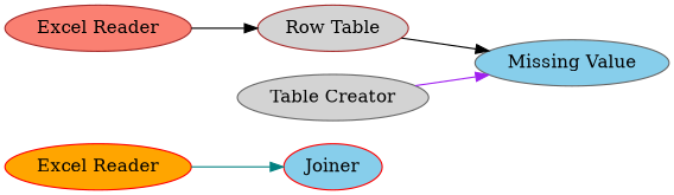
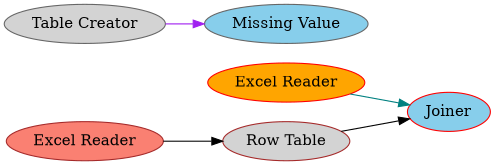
  digraph {
    rankdir=LR
    node [color=red fillcolor=skyblue style=filled]
    edge [color=black]
    n1 [fillcolor=orange label="Excel Reader"]
    n2 [label=Joiner]
    n3 [color=brown fillcolor=salmon label="Excel Reader"]
    n4 [color=brown fillcolor=lightgrey label="Row Table"]
    n5 [color=gray40 fillcolor=lightgrey label="Table Creator"]
    n6 [color=gray40 label="Missing Value"]
    n1 -> n2 [color=teal]
    n3 -> n4
-   n4 -> n6
+   n4 -> n2
    n5 -> n6 [color=purple]
  }
